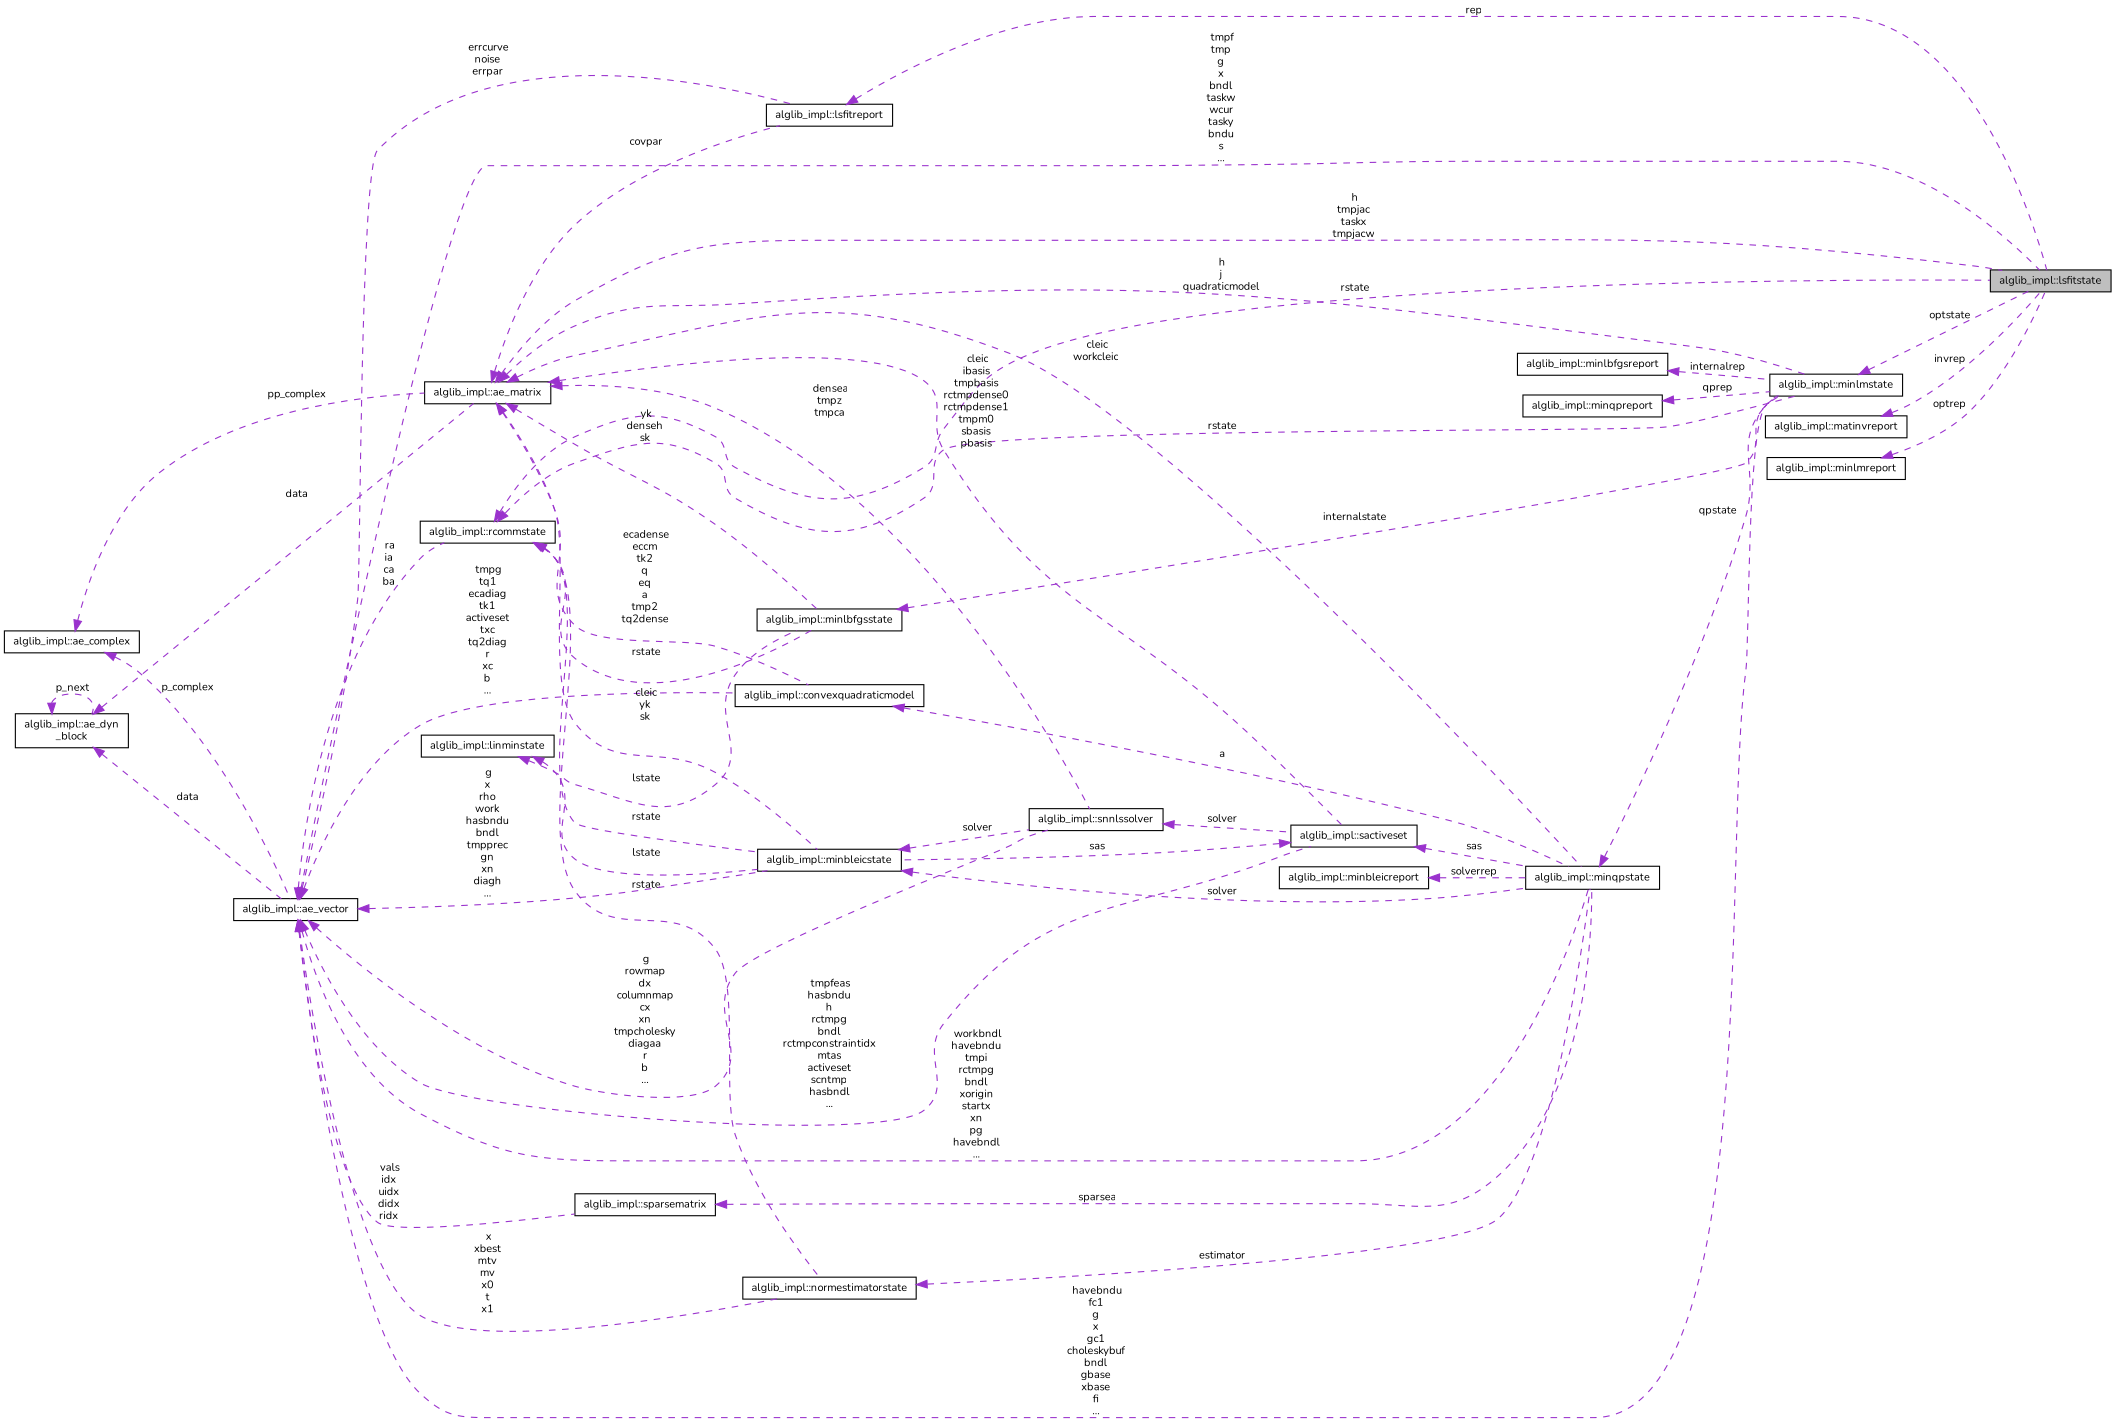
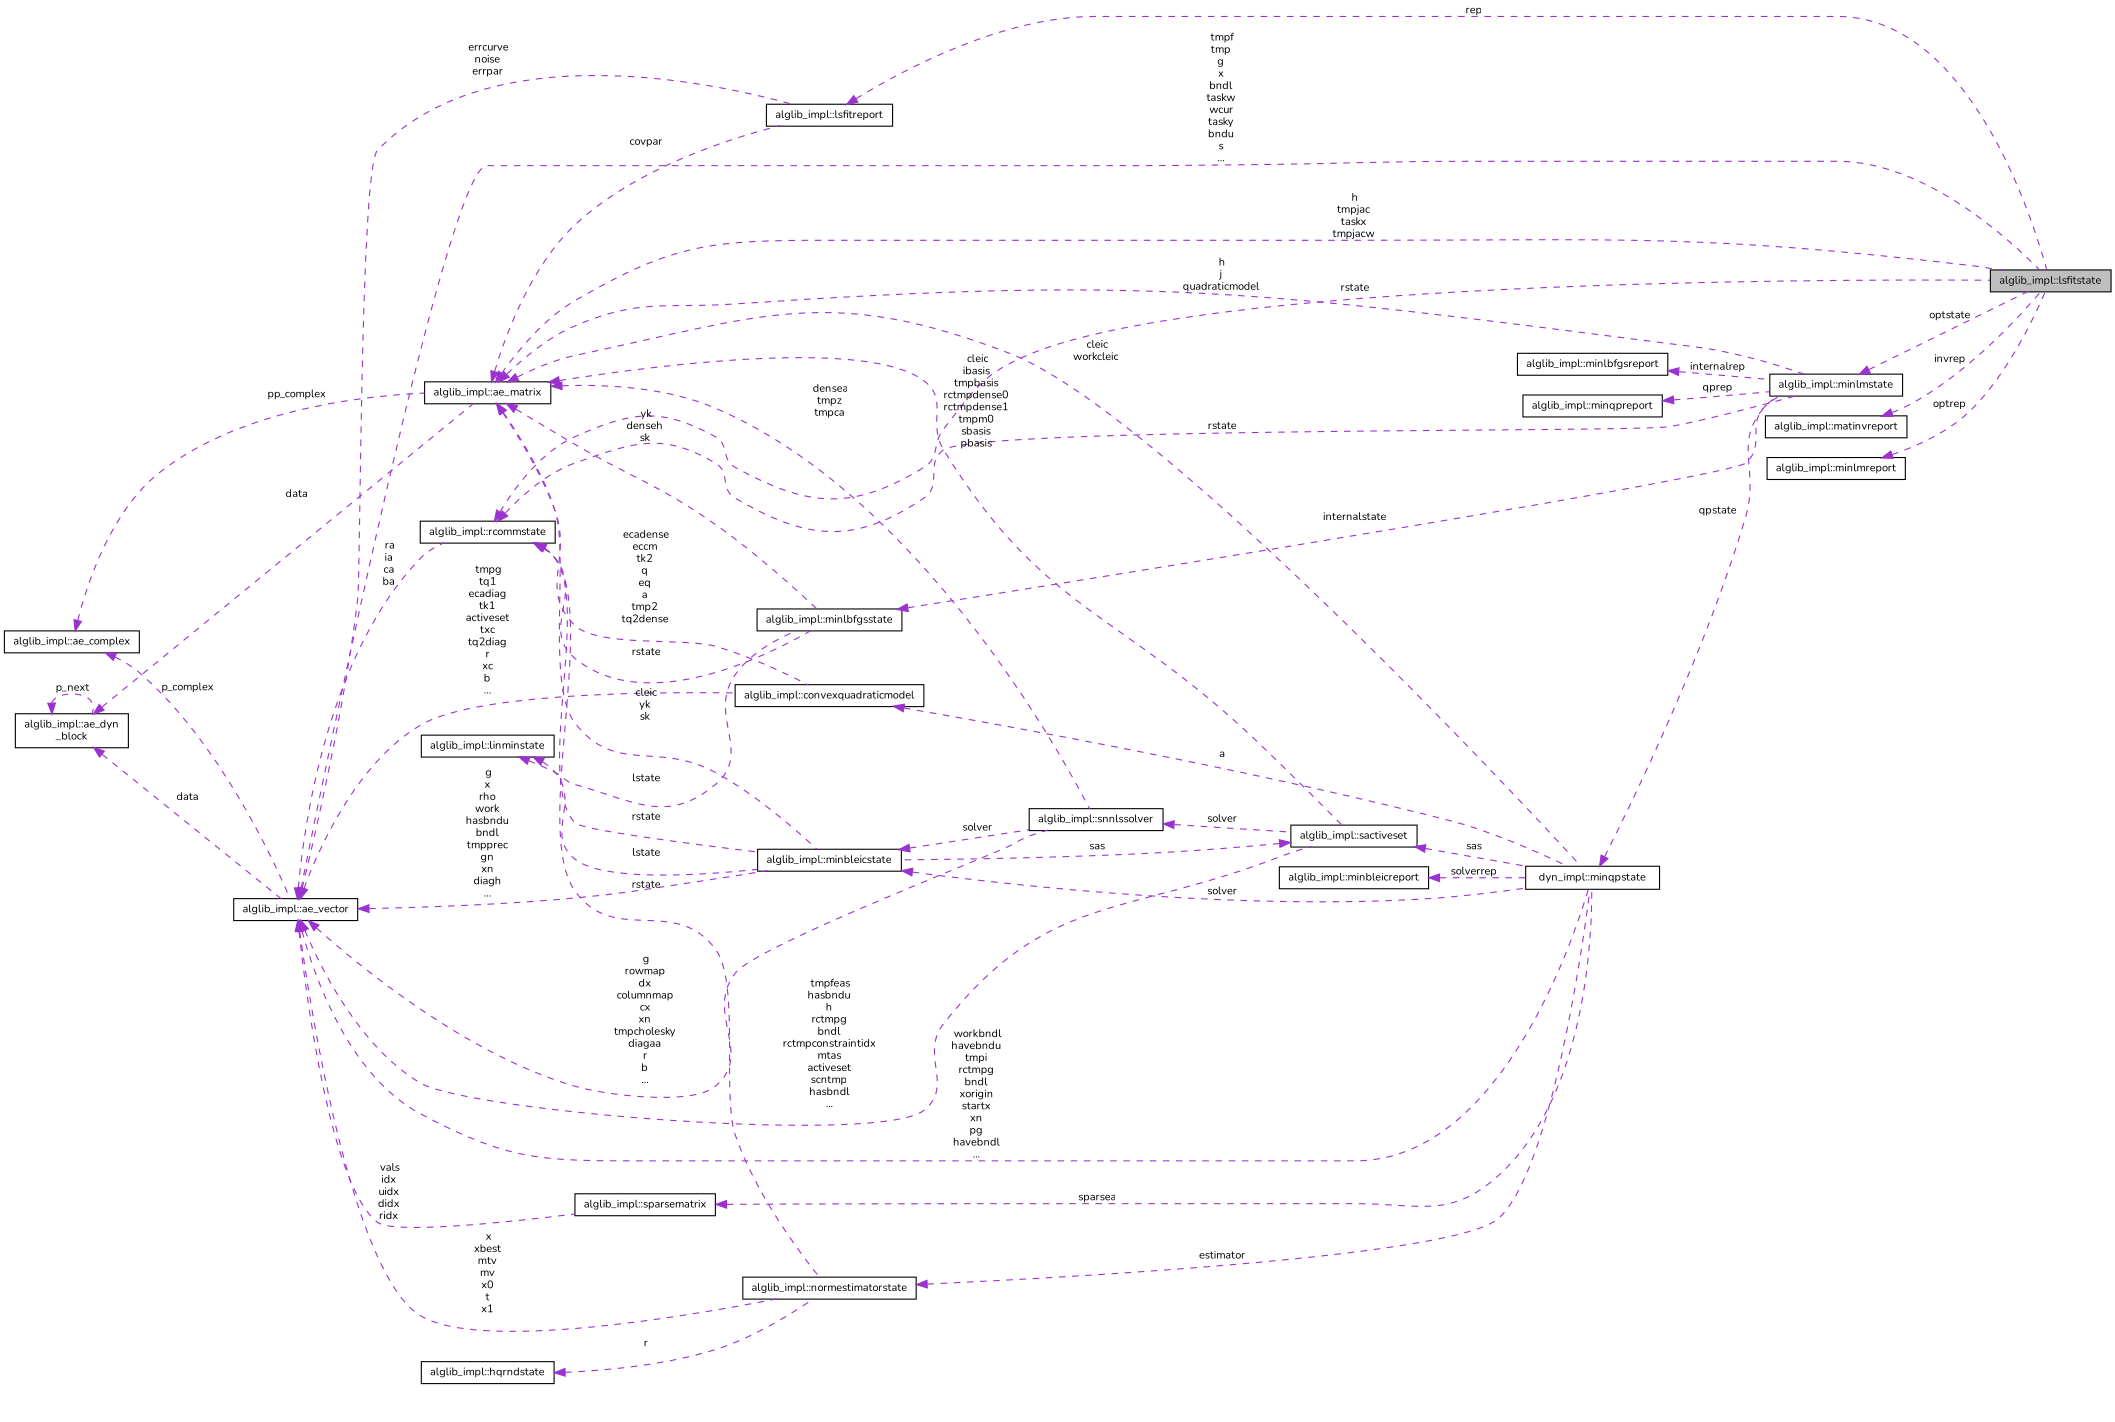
  digraph {
    fontname=Nunito
    rankdir=LR
    node [color=black fillcolor=white fontname=Nunito fontsize=10 shape=record style=filled]
    edge [color=darkorchid3 dir=back fontname=Nunito fontsize=10 labelfontname=Helvetica labelfontsize=10 style=dashed]
    n1 [fillcolor=grey75 fontcolor=black height=0.2 label="alglib_impl::lsfitstate" width=0.4]
    n2 [height=0.2 label="alglib_impl::rcommstate" width=0.4]
    n3 [height=0.2 label="alglib_impl::minlmstate" width=0.4]
    n4 [height=0.2 label="alglib_impl::minbleicstate" width=0.4]
    n5 [height=0.2 label="alglib_impl::normestimatorstate" width=0.4]
    n6 [height=0.2 label="alglib_impl::minlbfgsstate" width=0.4]
-   n7 [height=0.2 label="alglib_impl::minqpstate" width=0.4]
+   n7 [height=0.2 label="dyn_impl::minqpstate" width=0.4]
    n8 [height=0.2 label="alglib_impl::snnlssolver" width=0.4]
    n9 [height=0.2 label="alglib_impl::ae_vector" width=0.4]
    n10 [height=0.2 label="alglib_impl::sactiveset" width=0.4]
    n11 [height=0.2 label="alglib_impl::convexquadraticmodel" width=0.4]
    n12 [height=0.2 label="alglib_impl::sparsematrix" width=0.4]
    n13 [height=0.2 label="alglib_impl::lsfitreport" width=0.4]
    n14 [height=0.2 label="alglib_impl::ae_dyn\l_block" width=0.4]
    n15 [height=0.2 label="alglib_impl::ae_matrix" width=0.4]
    n16 [height=0.2 label="alglib_impl::ae_complex" width=0.4]
    n17 [height=0.2 label="alglib_impl::matinvreport" width=0.4]
    n18 [height=0.2 label="alglib_impl::minlbfgsreport" width=0.4]
    n19 [height=0.2 label="alglib_impl::linminstate" width=0.4]
    n20 [height=0.2 label="alglib_impl::minbleicreport" width=0.4]
+   n21 [height=0.2 label="alglib_impl::hqrndstate" width=0.4]
    n22 [height=0.2 label="alglib_impl::minqpreport" width=0.4]
    n23 [height=0.2 label="alglib_impl::minlmreport" width=0.4]
    n2 -> n1 [label=" rstate"]
    n2 -> n3 [label=" rstate"]
    n2 -> n4 [label=" rstate"]
    n2 -> n5 [label=" rstate"]
    n2 -> n6 [label=" rstate"]
    n3 -> n1 [label=" optstate"]
    n4 -> n7 [label=" solver"]
    n4 -> n8 [label=" solver"]
    n5 -> n7 [label=" estimator"]
    n6 -> n3 [label=" internalstate"]
    n7 -> n3 [label=" qpstate"]
    n8 -> n10 [label=" solver"]
    n9 -> n1 [label=" tmpf\ntmp\ng\nx\nbndl\ntaskw\nwcur\ntasky\nbndu\ns\n..."]
    n9 -> n2 [label=" ra\nia\nca\nba"]
-   n9 -> n3 [label=" havebndu\nfc1\ng\nx\ngc1\ncholeskybuf\nbndl\ngbase\nxbase\nfi\n..."]
    n9 -> n4 [label=" g\nx\nrho\nwork\nhasbndu\nbndl\ntmpprec\ngn\nxn\ndiagh\n..."]
    n9 -> n5 [label=" x\nxbest\nmtv\nmv\nx0\nt\nx1"]
    n9 -> n7 [label=" workbndl\nhavebndu\ntmpi\nrctmpg\nbndl\nxorigin\nstartx\nxn\npg\nhavebndl\n..."]
    n9 -> n8 [label=" g\nrowmap\ndx\ncolumnmap\ncx\nxn\ntmpcholesky\ndiagaa\nr\nb\n..."]
    n9 -> n10 [label=" tmpfeas\nhasbndu\nh\nrctmpg\nbndl\nrctmpconstraintidx\nmtas\nactiveset\nscntmp\nhasbndl\n..."]
    n9 -> n11 [label=" tmpg\ntq1\necadiag\ntk1\nactiveset\ntxc\ntq2diag\nr\nxc\nb\n..."]
    n9 -> n12 [label=" vals\nidx\nuidx\ndidx\nridx"]
    n9 -> n13 [label=" errcurve\nnoise\nerrpar"]
    n10 -> n4 [label=" sas"]
    n10 -> n7 [label=" sas"]
    n11 -> n7 [label=" a"]
    n12 -> n7 [label=" sparsea"]
    n13 -> n1 [label=" rep"]
    n14 -> n9 [label=" data"]
    n14 -> n14 [label=" p_next"]
    n14 -> n15 [label=" data"]
    n15 -> n1 [label=" h\ntmpjac\ntaskx\ntmpjacw"]
    n15 -> n3 [label=" h\nj\nquadraticmodel"]
    n15 -> n4 [label=" cleic\nyk\nsk"]
    n15 -> n6 [label=" yk\ndenseh\nsk"]
    n15 -> n7 [label=" cleic\nworkcleic"]
    n15 -> n8 [label=" densea\ntmpz\ntmpca"]
    n15 -> n10 [label=" cleic\nibasis\ntmpbasis\nrctmpdense0\nrctmpdense1\ntmpm0\nsbasis\npbasis"]
    n15 -> n11 [label=" ecadense\neccm\ntk2\nq\neq\na\ntmp2\ntq2dense"]
    n15 -> n13 [label=" covpar"]
    n16 -> n9 [label=" p_complex"]
    n16 -> n15 [label=" pp_complex"]
    n17 -> n1 [label=" invrep"]
    n18 -> n3 [label=" internalrep"]
    n19 -> n4 [label=" lstate"]
    n19 -> n6 [label=" lstate"]
    n20 -> n7 [label=" solverrep"]
+   n21 -> n5 [label=" r"]
    n22 -> n3 [label=" qprep"]
    n23 -> n1 [label=" optrep"]
  }
